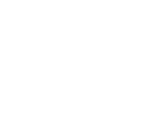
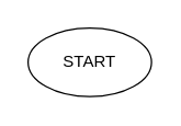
  <mxCell id="0" />
  <mxCell id="1" parent="0" />
+ <mxCell id="2" value="START" style="ellipse;whiteSpace=wrap;html=1;" vertex="1" parent="1"><mxGeometry x="20" y="20" width="90" height="50" as="geometry" /></mxCell>
